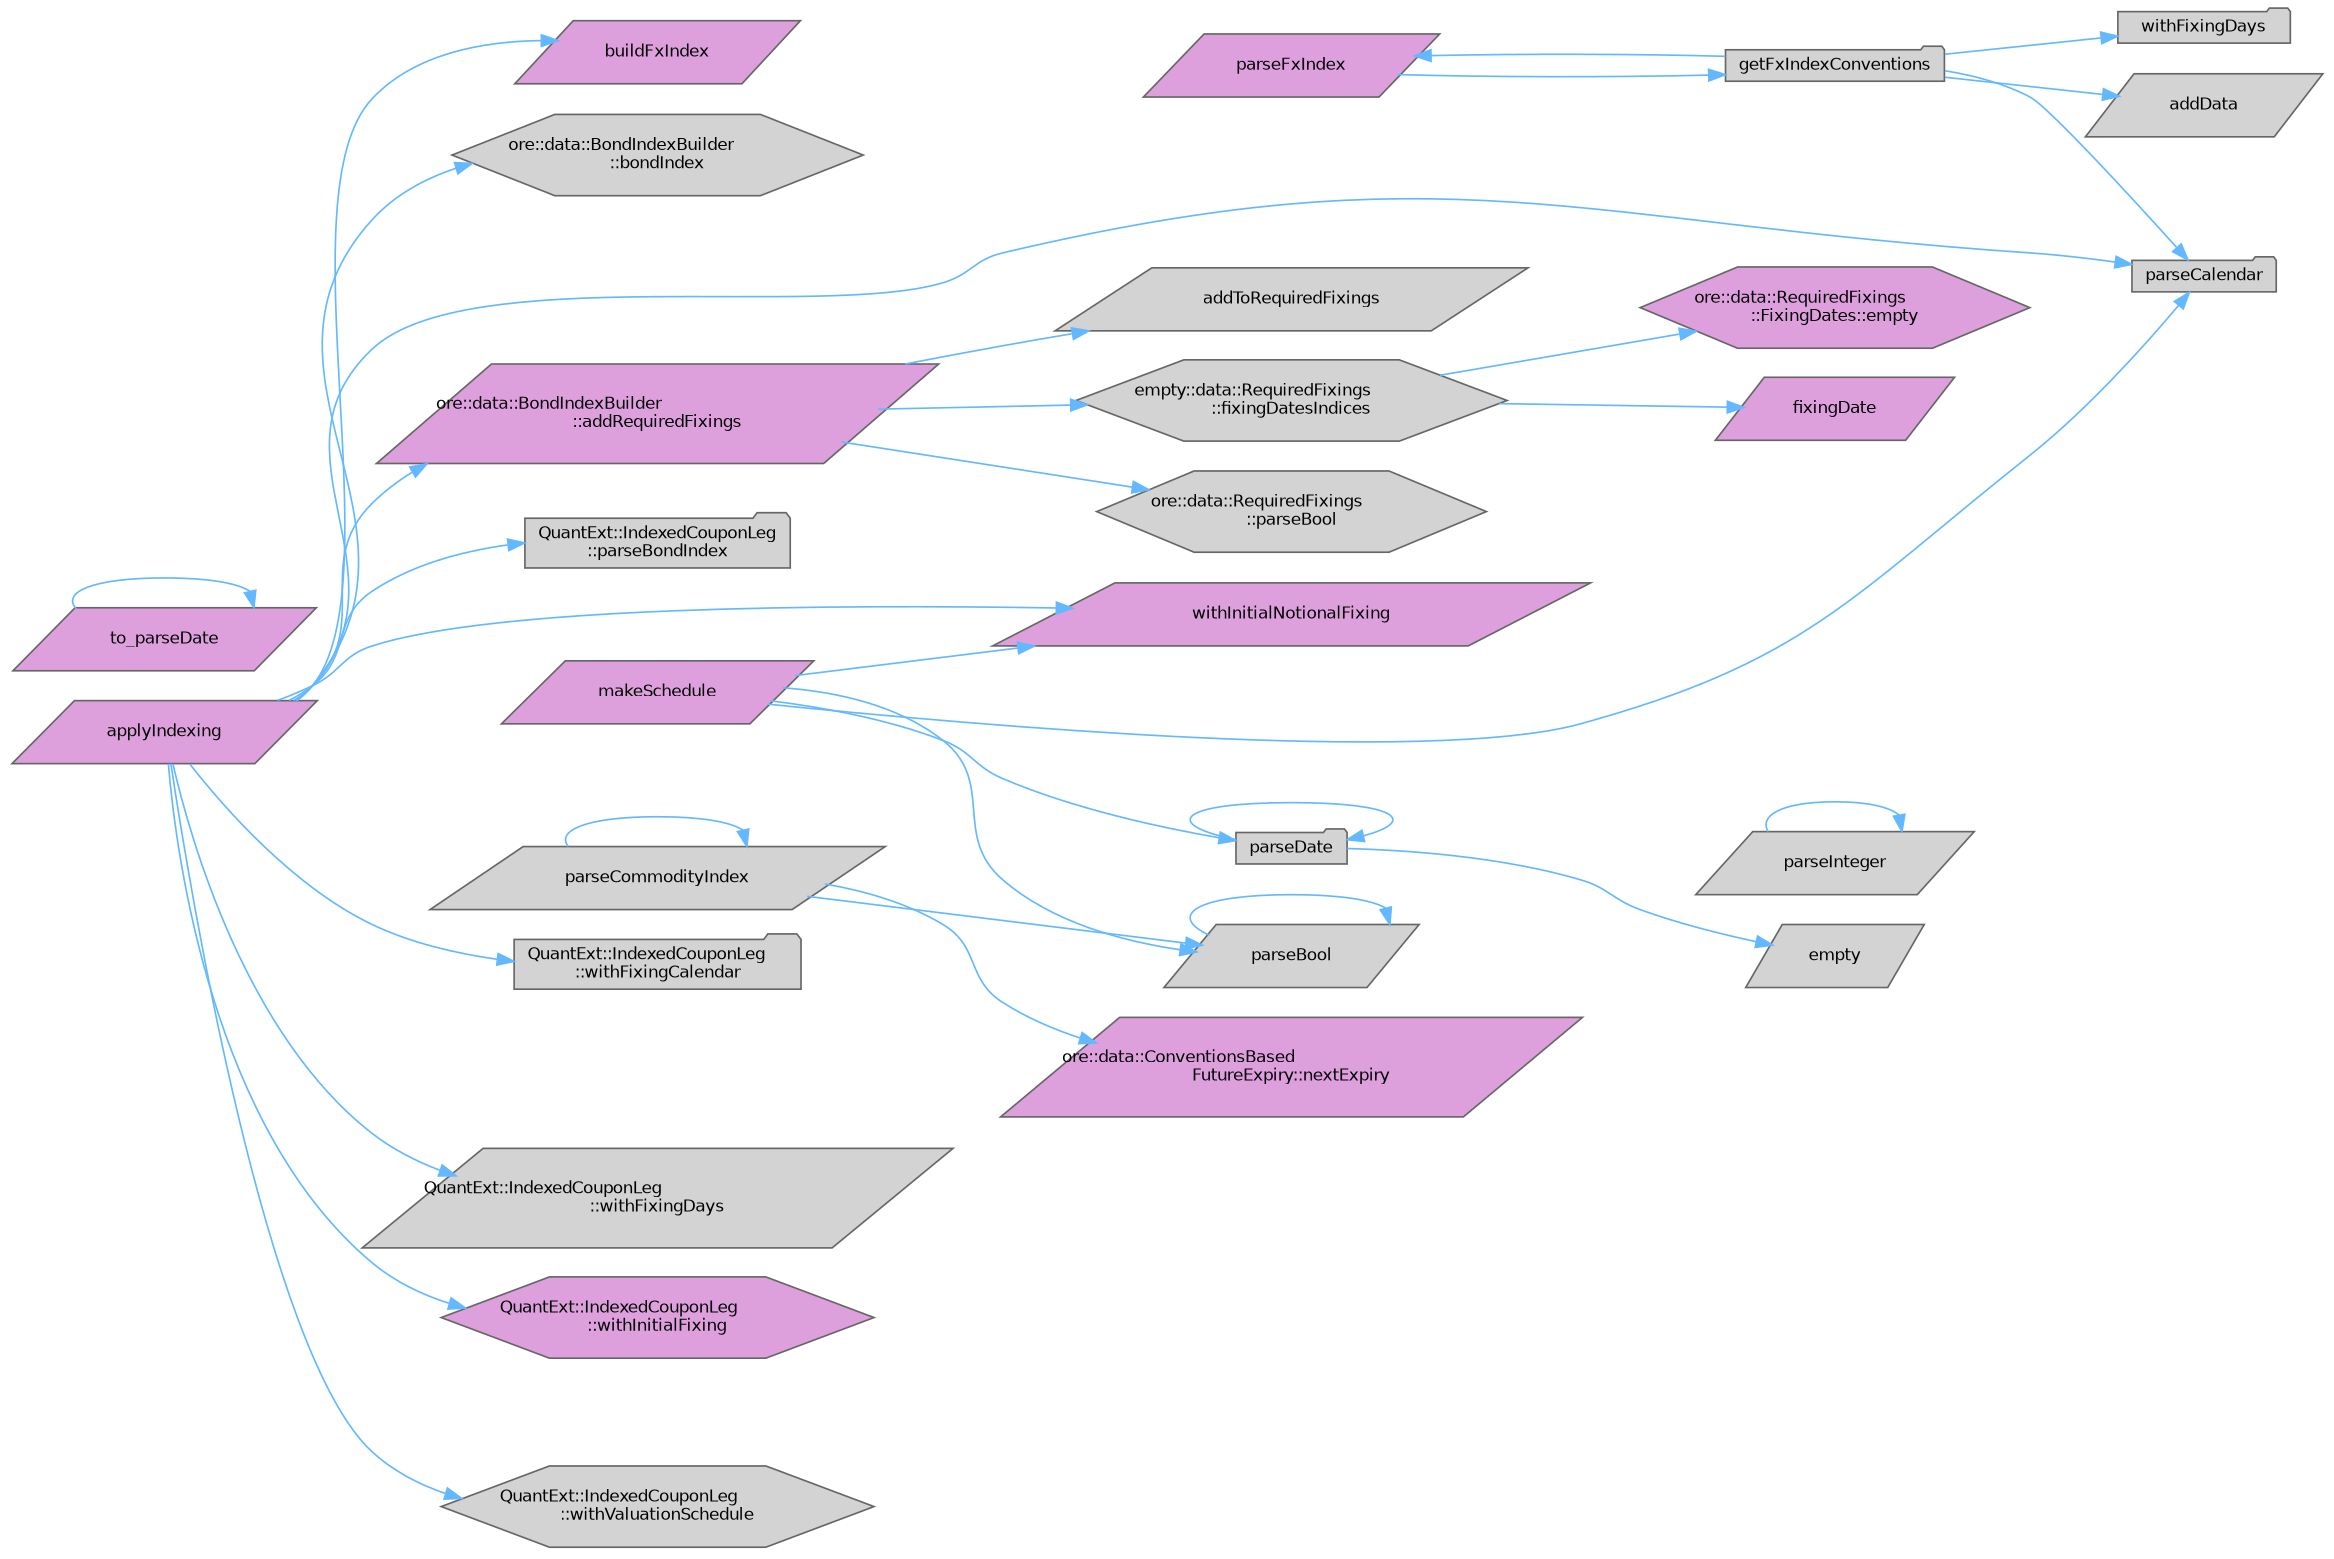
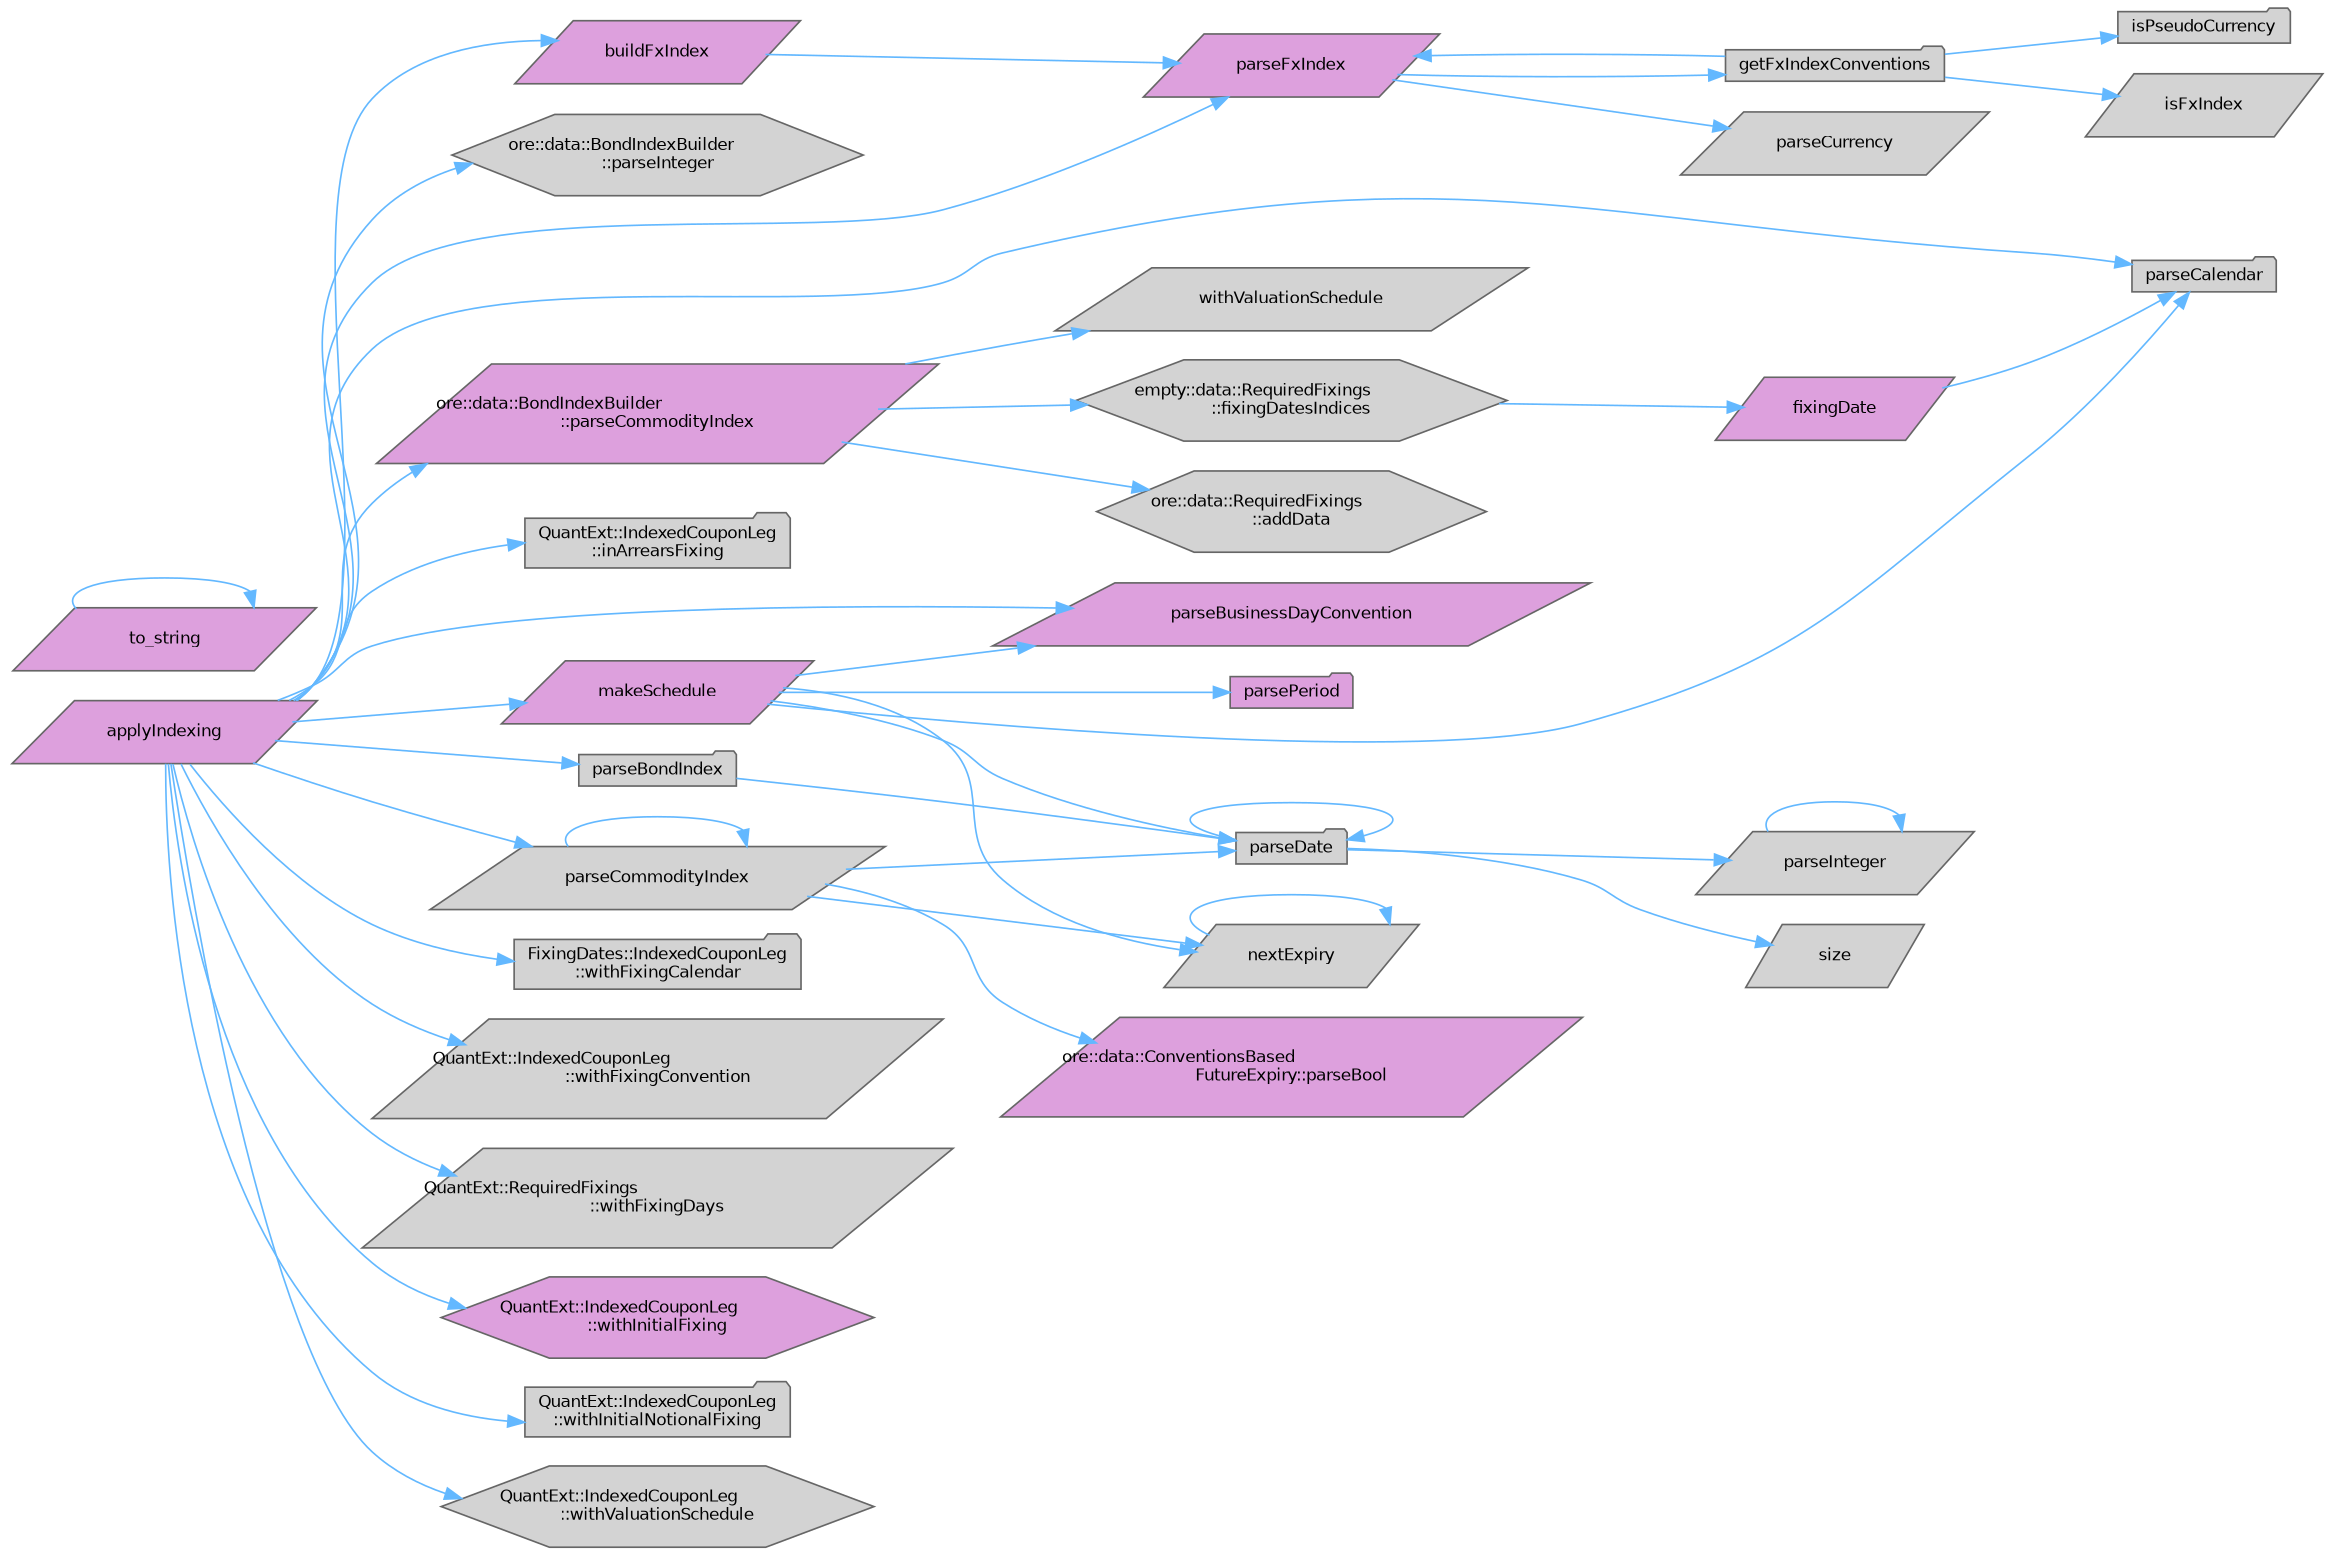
  digraph {
    rankdir=LR
    node [color=grey40 fillcolor=lightgrey fontname=Helvetica fontsize=10 shape=parallelogram style=filled]
    edge [color=steelblue1 fontname=Helvetica fontsize=10 labelfontname=Helvetica labelfontsize=10 style=solid]
    n1 [color=gray40 fillcolor=plum fontcolor=black height=0.2 label=applyIndexing width=0.4]
-   n2 [fillcolor=plum height=0.2 label="ore::data::BondIndexBuilder\l::addRequiredFixings" width=0.4]
-   n3 [height=0.2 label="ore::data::BondIndexBuilder\l::bondIndex" shape=hexagon width=0.4]
+   n2 [fillcolor=plum height=0.2 label="ore::data::BondIndexBuilder\l::parseCommodityIndex" width=0.4]
+   n3 [height=0.2 label="ore::data::BondIndexBuilder\l::parseInteger" shape=hexagon width=0.4]
    n4 [fillcolor=plum height=0.2 label=buildFxIndex width=0.4]
    n5 [fillcolor=plum height=0.2 label=parseFxIndex width=0.4]
    n6 [height=0.2 label=parseCalendar shape=folder width=0.4]
-   n7 [height=0.2 label="QuantExt::IndexedCouponLeg\l::parseBondIndex" shape=folder width=0.4]
+   n7 [height=0.2 label="QuantExt::IndexedCouponLeg\l::inArrearsFixing" shape=folder width=0.4]
    n8 [fillcolor=plum height=0.2 label=makeSchedule width=0.4]
-   n9 [fillcolor=plum height=0.2 label=withInitialNotionalFixing width=0.4]
+   n9 [fillcolor=plum height=0.2 label=parseBusinessDayConvention width=0.4]
+   n10 [height=0.2 label=parseBondIndex shape=folder width=0.4]
    n11 [height=0.2 label=parseCommodityIndex width=0.4]
-   n12 [height=0.2 label="QuantExt::IndexedCouponLeg\l::withFixingCalendar" shape=folder width=0.4]
-   n14 [height=0.2 label="QuantExt::IndexedCouponLeg\l::withFixingDays" width=0.4]
+   n12 [height=0.2 label="FixingDates::IndexedCouponLeg\l::withFixingCalendar" shape=folder width=0.4]
+   n13 [height=0.2 label="QuantExt::IndexedCouponLeg\l::withFixingConvention" width=0.4]
+   n14 [height=0.2 label="QuantExt::RequiredFixings\l::withFixingDays" width=0.4]
    n15 [fillcolor=plum height=0.2 label="QuantExt::IndexedCouponLeg\l::withInitialFixing" shape=hexagon width=0.4]
+   n16 [height=0.2 label="QuantExt::IndexedCouponLeg\l::withInitialNotionalFixing" shape=folder width=0.4]
    n17 [height=0.2 label="QuantExt::IndexedCouponLeg\l::withValuationSchedule" shape=hexagon width=0.4]
-   n18 [height=0.2 label="ore::data::RequiredFixings\l::parseBool" shape=hexagon width=0.4]
-   n19 [height=0.2 label=addToRequiredFixings width=0.4]
+   n18 [height=0.2 label="ore::data::RequiredFixings\l::addData" shape=hexagon width=0.4]
+   n19 [height=0.2 label=withValuationSchedule width=0.4]
    n20 [height=0.2 label="empty::data::RequiredFixings\l::fixingDatesIndices" shape=hexagon width=0.4]
    n21 [height=0.2 label=getFxIndexConventions shape=folder width=0.4]
-   n23 [height=0.2 label=parseBool width=0.4]
+   n22 [height=0.2 label=parseCurrency width=0.4]
+   n23 [height=0.2 label=nextExpiry width=0.4]
    n24 [height=0.2 label=parseDate shape=folder width=0.4]
-   n26 [fillcolor=plum height=0.2 label="ore::data::ConventionsBased\lFutureExpiry::nextExpiry" width=0.4]
-   n27 [fillcolor=plum height=0.2 label="ore::data::RequiredFixings\l::FixingDates::empty" shape=hexagon width=0.4]
+   n25 [fillcolor=plum height=0.2 label=parsePeriod shape=folder width=0.4]
+   n26 [fillcolor=plum height=0.2 label="ore::data::ConventionsBased\lFutureExpiry::parseBool" width=0.4]
    n28 [fillcolor=plum height=0.2 label=fixingDate width=0.4]
-   n29 [height=0.2 label=addData width=0.4]
-   n30 [height=0.2 label=withFixingDays shape=folder width=0.4]
+   n29 [height=0.2 label=isFxIndex width=0.4]
+   n30 [height=0.2 label=isPseudoCurrency shape=folder width=0.4]
    n31 [height=0.2 label=parseInteger width=0.4]
-   n32 [height=0.2 label=empty width=0.4]
-   n33 [fillcolor=plum height=0.2 label=to_parseDate width=0.4]
+   n32 [height=0.2 label=size width=0.4]
+   n33 [fillcolor=plum height=0.2 label=to_string width=0.4]
    n1 -> n2
    n1 -> n3
    n1 -> n4
+   n1 -> n5
    n1 -> n6
    n1 -> n7
+   n1 -> n8
    n1 -> n9
+   n1 -> n10
+   n1 -> n11
    n1 -> n12
+   n1 -> n13
    n1 -> n14
    n1 -> n15
+   n1 -> n16
    n1 -> n17
    n2 -> n18
    n2 -> n19
    n2 -> n20
+   n4 -> n5
    n5 -> n21
+   n5 -> n22
    n8 -> n6
    n8 -> n9
    n8 -> n23
    n8 -> n24
+   n8 -> n25
+   n10 -> n24
    n11 -> n11
    n11 -> n23
+   n11 -> n24
    n11 -> n26
-   n20 -> n27
    n20 -> n28
    n21 -> n5
-   n21 -> n6
+   n28 -> n6
    n21 -> n29
    n21 -> n30
    n23 -> n23
    n24 -> n24
+   n24 -> n31
    n24 -> n32
    n31 -> n31
    n33 -> n33
  }
